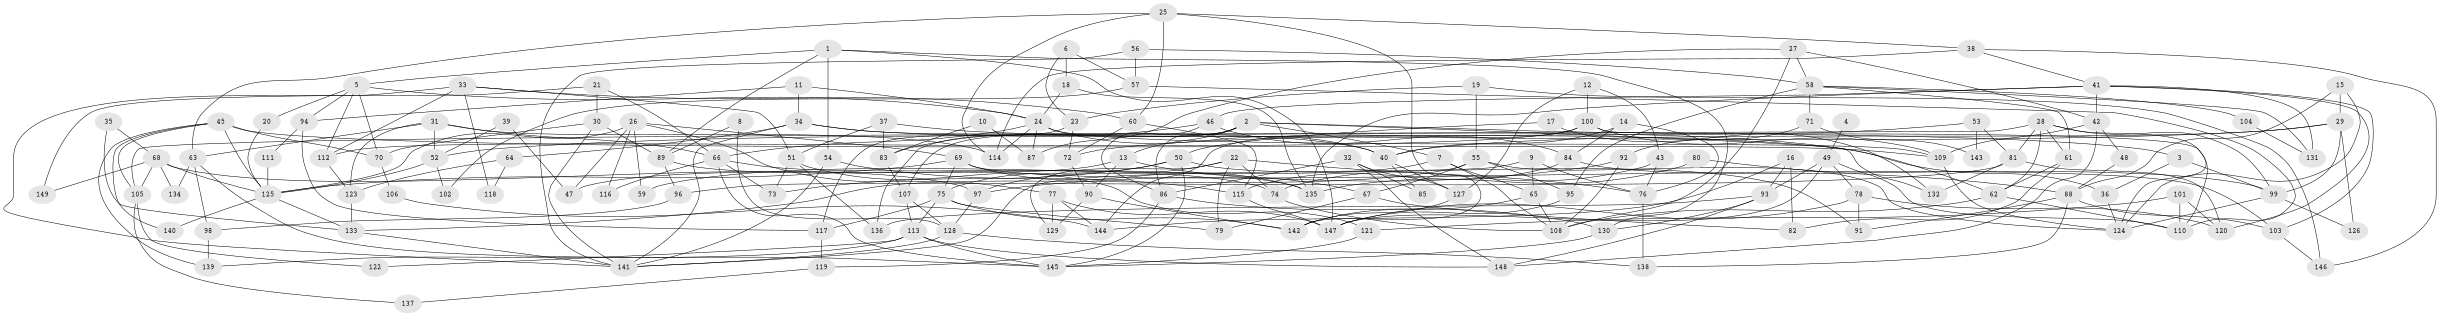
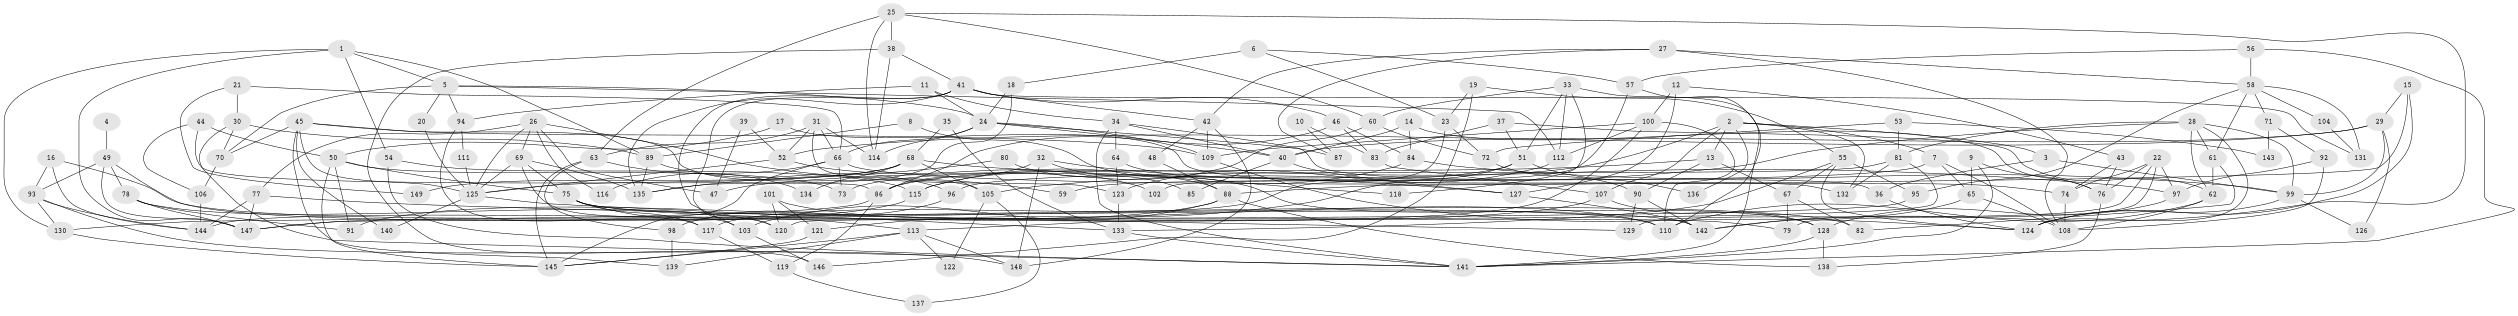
  graph {
    fontname="Courier Prime"
    node [color=gray90 fontname="Courier Prime" style=filled]
    edge [fontname="Courier Prime"]
    1
    5
    54
    89
    130
    147
    20
    24
    70
    94
    112
    141
    115
    135
    96
    145
    2
    3
    7
    13
    86
    107
    132
    136
    36
    99
    59
    65
    108
    47
    67
    90
    119
    128
    113
    124
    126
    4
    49
    45
    125
    109
    105
    139
    140
    93
    78
    110
    87
    40
    66
    114
    106
    117
    111
    123
    133
    6
    18
    23
    57
    72
    102
    142
    8
    138
    9
    76
    10
    83
    11
    34
    64
    12
    43
    100
    127
    74
    144
    82
    79
    129
    14
    84
    85
    15
    29
    88
    52
    103
    91
    16
    148
    17
    50
    73
    75
    19
    55
    146
    95
    21
    30
    149
    116
    22
    97
    25
    38
    60
    63
    41
    98
    134
    26
    69
    77
    27
    42
    58
    48
    61
    131
    71
    104
    28
    62
    81
    120
    122
    137
    31
    32
    33
    51
    118
    121
    35
    68
    37
    46
    39
+   44
    53
    143
    56
    92
    80
    101
    1 -- 5
    1 -- 54
    1 -- 89
    1 -- 130
    1 -- 147
    5 -- 20
    5 -- 24
    5 -- 70
    5 -- 94
    5 -- 112
    54 -- 141
    54 -- 115
    89 -- 135
    89 -- 96
    130 -- 145
    20 -- 125
    24 -- 109
    24 -- 87
    24 -- 40
    24 -- 66
    24 -- 114
    70 -- 106
    94 -- 117
    94 -- 111
    112 -- 123
    115 -- 147
    96 -- 98
    2 -- 3
    2 -- 7
    2 -- 13
    2 -- 86
    2 -- 107
    2 -- 132
    2 -- 136
    3 -- 36
    3 -- 99
    7 -- 59
    7 -- 65
    7 -- 108
    13 -- 47
    13 -- 67
    13 -- 90
    86 -- 130
    86 -- 119
    107 -- 128
    107 -- 113
    36 -- 124
    99 -- 124
    99 -- 126
    65 -- 108
    65 -- 142
    67 -- 82
    67 -- 79
    90 -- 142
    90 -- 129
    119 -- 137
    128 -- 141
    128 -- 138
    113 -- 145
    113 -- 139
    113 -- 148
    113 -- 122
    4 -- 49
    49 -- 147
    49 -- 93
    49 -- 78
    49 -- 110
    45 -- 70
    45 -- 125
    45 -- 109
    45 -- 105
    45 -- 139
    45 -- 140
    125 -- 140
    125 -- 133
    109 -- 124
    105 -- 122
    105 -- 137
    93 -- 130
-   93 -- 136
+   93 -- 144
    93 -- 148
    78 -- 147
    78 -- 91
    78 -- 120
    40 -- 127
    40 -- 85
    66 -- 145
    66 -- 74
    66 -- 73
    66 -- 116
    106 -- 144
    117 -- 119
    111 -- 125
    123 -- 133
    133 -- 141
    6 -- 18
    6 -- 23
    6 -- 57
    18 -- 24
    18 -- 135
    23 -- 117
    23 -- 72
    57 -- 110
    57 -- 102
    72 -- 90
    8 -- 89
    8 -- 128
    9 -- 141
    9 -- 65
    9 -- 76
    76 -- 138
    10 -- 87
    10 -- 83
    83 -- 107
    11 -- 24
    11 -- 94
    11 -- 34
    34 -- 141
    34 -- 36
    34 -- 40
    34 -- 64
    64 -- 123
    64 -- 118
    12 -- 43
    12 -- 100
    12 -- 127
    43 -- 76
    43 -- 74
    100 -- 112
    100 -- 109
    100 -- 110
    100 -- 144
    127 -- 142
    74 -- 108
    14 -- 40
    14 -- 76
    14 -- 84
    84 -- 115
    84 -- 99
    15 -- 124
    15 -- 29
    15 -- 88
    29 -- 99
    29 -- 126
    29 -- 40
    29 -- 52
    88 -- 138
    88 -- 103
    88 -- 91
    52 -- 125
    52 -- 102
    103 -- 146
    16 -- 93
    16 -- 144
    16 -- 82
    17 -- 132
    17 -- 50
    50 -- 145
    50 -- 91
    50 -- 73
    50 -- 75
    75 -- 113
    75 -- 117
    75 -- 142
    75 -- 79
    19 -- 23
    19 -- 55
    19 -- 146
    55 -- 67
    55 -- 124
    55 -- 133
    55 -- 95
    95 -- 147
    21 -- 66
    21 -- 30
    21 -- 149
    30 -- 89
    30 -- 70
    30 -- 141
    22 -- 76
    22 -- 74
    22 -- 79
    22 -- 129
    22 -- 97
    97 -- 128
    25 -- 114
    25 -- 142
    25 -- 38
    25 -- 60
    25 -- 63
    38 -- 114
    38 -- 146
    38 -- 41
    60 -- 115
    60 -- 72
    63 -- 145
    63 -- 98
    63 -- 134
    41 -- 135
    41 -- 103
    41 -- 42
    41 -- 131
    41 -- 120
    41 -- 46
    98 -- 139
    26 -- 59
    26 -- 47
    26 -- 125
    26 -- 116
    26 -- 69
    26 -- 77
    69 -- 135
    69 -- 125
    69 -- 103
    69 -- 75
    77 -- 147
    77 -- 144
    77 -- 129
    27 -- 108
    27 -- 87
    27 -- 42
    27 -- 58
    42 -- 109
    42 -- 148
    42 -- 48
    58 -- 95
    58 -- 61
    58 -- 131
    58 -- 71
    58 -- 104
    48 -- 88
    61 -- 82
    61 -- 62
    71 -- 143
    71 -- 92
    104 -- 131
    28 -- 99
    28 -- 124
    28 -- 105
    28 -- 61
    28 -- 62
    28 -- 81
    62 -- 108
    62 -- 110
    81 -- 96
    81 -- 132
    81 -- 120
    31 -- 66
    31 -- 114
    31 -- 123
    31 -- 52
    31 -- 63
    32 -- 86
    32 -- 127
    32 -- 85
    32 -- 148
    33 -- 112
    33 -- 141
    33 -- 60
    33 -- 51
    33 -- 118
    51 -- 136
    51 -- 73
    51 -- 121
    121 -- 145
    35 -- 133
    35 -- 68
    68 -- 125
    68 -- 105
    68 -- 149
    68 -- 97
    68 -- 134
    37 -- 83
    37 -- 62
    37 -- 51
    46 -- 86
    46 -- 83
    46 -- 84
    39 -- 47
    39 -- 52
+   44 -- 86
+   44 -- 106
+   44 -- 50
    53 -- 72
    53 -- 81
    53 -- 143
    56 -- 141
    56 -- 57
    56 -- 58
    92 -- 108
    92 -- 97
    80 -- 135
    80 -- 88
    101 -- 110
    101 -- 120
    101 -- 121
  }
